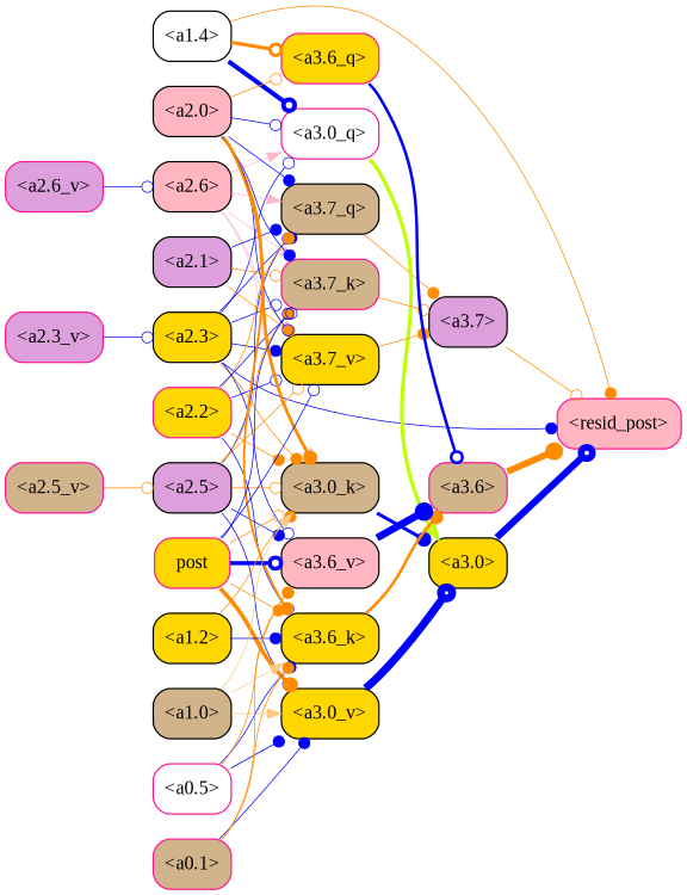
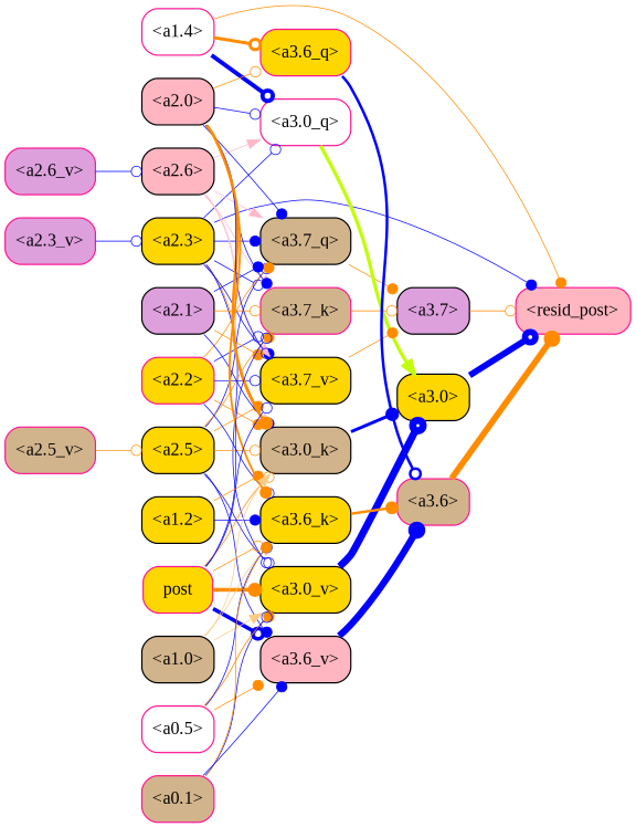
  strict digraph {
    fontname="Liberation Serif"
    rankdir=LR
    splines=true
    node [color=black fillcolor=gold fontname="Liberation Serif" shape=box style="filled, rounded"]
    edge [arrowhead=odot color=blue fontname="Liberation Serif" penwidth=0.6]
    "<a3.7>" [fillcolor=plum]
    "<resid_post>" [color=deeppink fillcolor=lightpink]
    "<a3.6>" [color=deeppink fillcolor=tan]
    "<a3.0>"
    "<a2.3>"
    "<a3.7_q>" [fillcolor=tan]
    "<a3.0_q>" [color=deeppink fillcolor=white]
    "<a3.7_k>" [color=deeppink fillcolor=tan]
    "<a3.0_k>" [fillcolor=tan]
    "<a3.7_v>"
    "<a3.0_v>"
-   "<a1.4>" [fillcolor=white]
+   "<a1.4>" [color=deeppink fillcolor=white]
    "<a3.6_q>" [color=deeppink]
    "<a3.6_k>"
    "<a3.6_v>" [fillcolor=lightpink]
    "<a2.6>" [fillcolor=lightpink]
-   "<a2.5>" [fillcolor=plum]
+   "<a2.5>"
    "<a2.2>" [color=deeppink]
    "<a2.1>" [fillcolor=plum]
    "<a2.0>" [fillcolor=lightpink]
    n21 [color=deeppink label=post]
    "<a1.2>"
    "<a1.0>" [fillcolor=tan]
    "<a0.5>" [color=deeppink fillcolor=white]
    "<a0.1>" [color=deeppink fillcolor=tan]
    "<a2.6_v>" [color=deeppink fillcolor=plum]
    "<a2.5_v>" [color=deeppink fillcolor=tan]
    "<a2.3_v>" [color=deeppink fillcolor=plum]
    "<a3.7>" -> "<resid_post>" [color=darkorange]
    "<a3.6>" -> "<resid_post>" [arrowhead=dot color=darkorange penwidth=4.753257989883423]
    "<a3.0>" -> "<resid_post>" [penwidth=4.90053927898407]
    "<a2.3>" -> "<resid_post>" [arrowhead=dot]
    "<a2.3>" -> "<a3.7_q>" [arrowhead=dot]
    "<a2.3>" -> "<a3.0_q>"
    "<a2.3>" -> "<a3.7_k>"
    "<a2.3>" -> "<a3.0_k>" [arrowhead=dot color=darkorange]
    "<a2.3>" -> "<a3.7_v>" [arrowhead=dot]
-   "<a2.3>" -> "<a3.6_v>"
+   "<a2.3>" -> "<a3.0_v>"
    "<a3.7_q>" -> "<a3.7>" [arrowhead=dot color=darkorange]
    "<a3.0_q>" -> "<a3.0>" [color="#c2fd0c" penwidth=2.7421876192092896 arrowhead=""]
    "<a3.7_k>" -> "<a3.7>" [color=darkorange]
    "<a3.0_k>" -> "<a3.0>" [arrowhead=dot penwidth=2.476402521133423]
    "<a3.7_v>" -> "<a3.7>" [arrowhead=dot color=darkorange]
    "<a3.0_v>" -> "<a3.0>" [penwidth=5.652270674705505]
    "<a1.4>" -> "<resid_post>" [arrowhead=dot color=darkorange]
    "<a1.4>" -> "<a3.0_q>" [penwidth=3.2760138511657715]
    "<a1.4>" -> "<a3.6_q>" [color=darkorange penwidth=2.5149343013763428]
    "<a3.6_q>" -> "<a3.6>" [penwidth=2.091020345687866]
    "<a3.6_k>" -> "<a3.6>" [arrowhead=dot color=darkorange penwidth=2.048597991466522]
    "<a3.6_v>" -> "<a3.6>" [arrowhead=dot penwidth=5.2550448179244995]
    "<a2.6>" -> "<a3.7_q>" [color="#fcb9c9" arrowhead=""]
    "<a2.6>" -> "<a3.0_q>" [color="#fcb9c9" arrowhead=""]
    "<a2.6>" -> "<a3.7_k>" [color="#fcb9c9" arrowhead=""]
    "<a2.6>" -> "<a3.0_k>" [color="#fcb9c9" arrowhead=""]
    "<a2.6>" -> "<a3.7_v>" [color="#fcb9c9" arrowhead=""]
    "<a2.5>" -> "<a3.7_q>"
    "<a2.5>" -> "<a3.7_k>" [arrowhead=dot color=darkorange]
    "<a2.5>" -> "<a3.0_k>" [color=darkorange]
-   "<a2.5>" -> "<a3.7_v>" [color=darkorange]
+   "<a2.5>" -> "<a3.7_v>" [arrowhead=dot color=darkorange]
    "<a2.5>" -> "<a3.0_v>"
    "<a2.5>" -> "<a3.6_v>" [arrowhead=dot]
    "<a2.2>" -> "<a3.7_q>" [arrowhead=dot color=darkorange]
    "<a2.2>" -> "<a3.7_k>"
    "<a2.2>" -> "<a3.0_k>" [arrowhead=dot color=darkorange]
    "<a2.2>" -> "<a3.7_v>"
    "<a2.2>" -> "<a3.6_k>"
    "<a2.1>" -> "<a3.7_q>" [arrowhead=dot]
    "<a2.1>" -> "<a3.7_k>" [color=darkorange]
+   "<a2.1>" -> "<a3.0_k>" [arrowhead=dot]
    "<a2.1>" -> "<a3.7_v>" [arrowhead=dot color=darkorange]
    "<a2.0>" -> "<a3.7_q>" [arrowhead=dot]
    "<a2.0>" -> "<a3.0_q>"
    "<a2.0>" -> "<a3.7_k>" [arrowhead=dot]
    "<a2.0>" -> "<a3.0_k>" [arrowhead=dot color=darkorange penwidth=2.2635570764541626]
    "<a2.0>" -> "<a3.7_v>"
    "<a2.0>" -> "<a3.6_q>" [color=darkorange]
    "<a2.0>" -> "<a3.6_k>" [arrowhead=dot color=darkorange penwidth=1.5290023684501648]
    n21 -> "<a3.7_k>"
    n21 -> "<a3.0_k>" [color=darkorange]
    n21 -> "<a3.7_v>"
    n21 -> "<a3.0_v>" [arrowhead=dot color=darkorange penwidth=2.972973108291626]
-   n21 -> "<a3.6_k>" [arrowhead=dot color=darkorange]
+   n21 -> "<a3.6_k>" [color=darkorange]
    n21 -> "<a3.6_v>" [penwidth=2.9556376338005066]
    "<a1.2>" -> "<a3.0_k>" [arrowhead=dot color=darkorange]
    "<a1.2>" -> "<a3.6_k>" [arrowhead=dot]
    "<a1.0>" -> "<a3.0_k>" [color="#f9cb84" arrowhead=""]
    "<a1.0>" -> "<a3.0_v>" [color="#f9cb84" arrowhead=""]
    "<a1.0>" -> "<a3.6_k>" [color="#f9cb84" arrowhead=""]
-   "<a0.5>" -> "<a3.0_v>" [arrowhead=dot penwidth=0.6790935099124908]
+   "<a0.5>" -> "<a3.0_v>" [arrowhead=dot color=darkorange penwidth=0.6790935099124908]
    "<a0.5>" -> "<a3.6_k>" [arrowhead=dot]
    "<a0.5>" -> "<a3.6_v>" [arrowhead=dot color=darkorange]
-   "<a0.1>" -> "<a3.0_v>" [arrowhead=dot]
+   "<a0.1>" -> "<a3.0_v>"
    "<a0.1>" -> "<a3.6_k>" [arrowhead=dot color=darkorange]
-   "<a0.1>" -> "<a3.6_v>" [arrowhead=dot color=darkorange]
+   "<a0.1>" -> "<a3.6_v>" [arrowhead=dot]
    "<a2.6_v>" -> "<a2.6>"
    "<a2.5_v>" -> "<a2.5>" [color=darkorange]
    "<a2.3_v>" -> "<a2.3>"
  }
